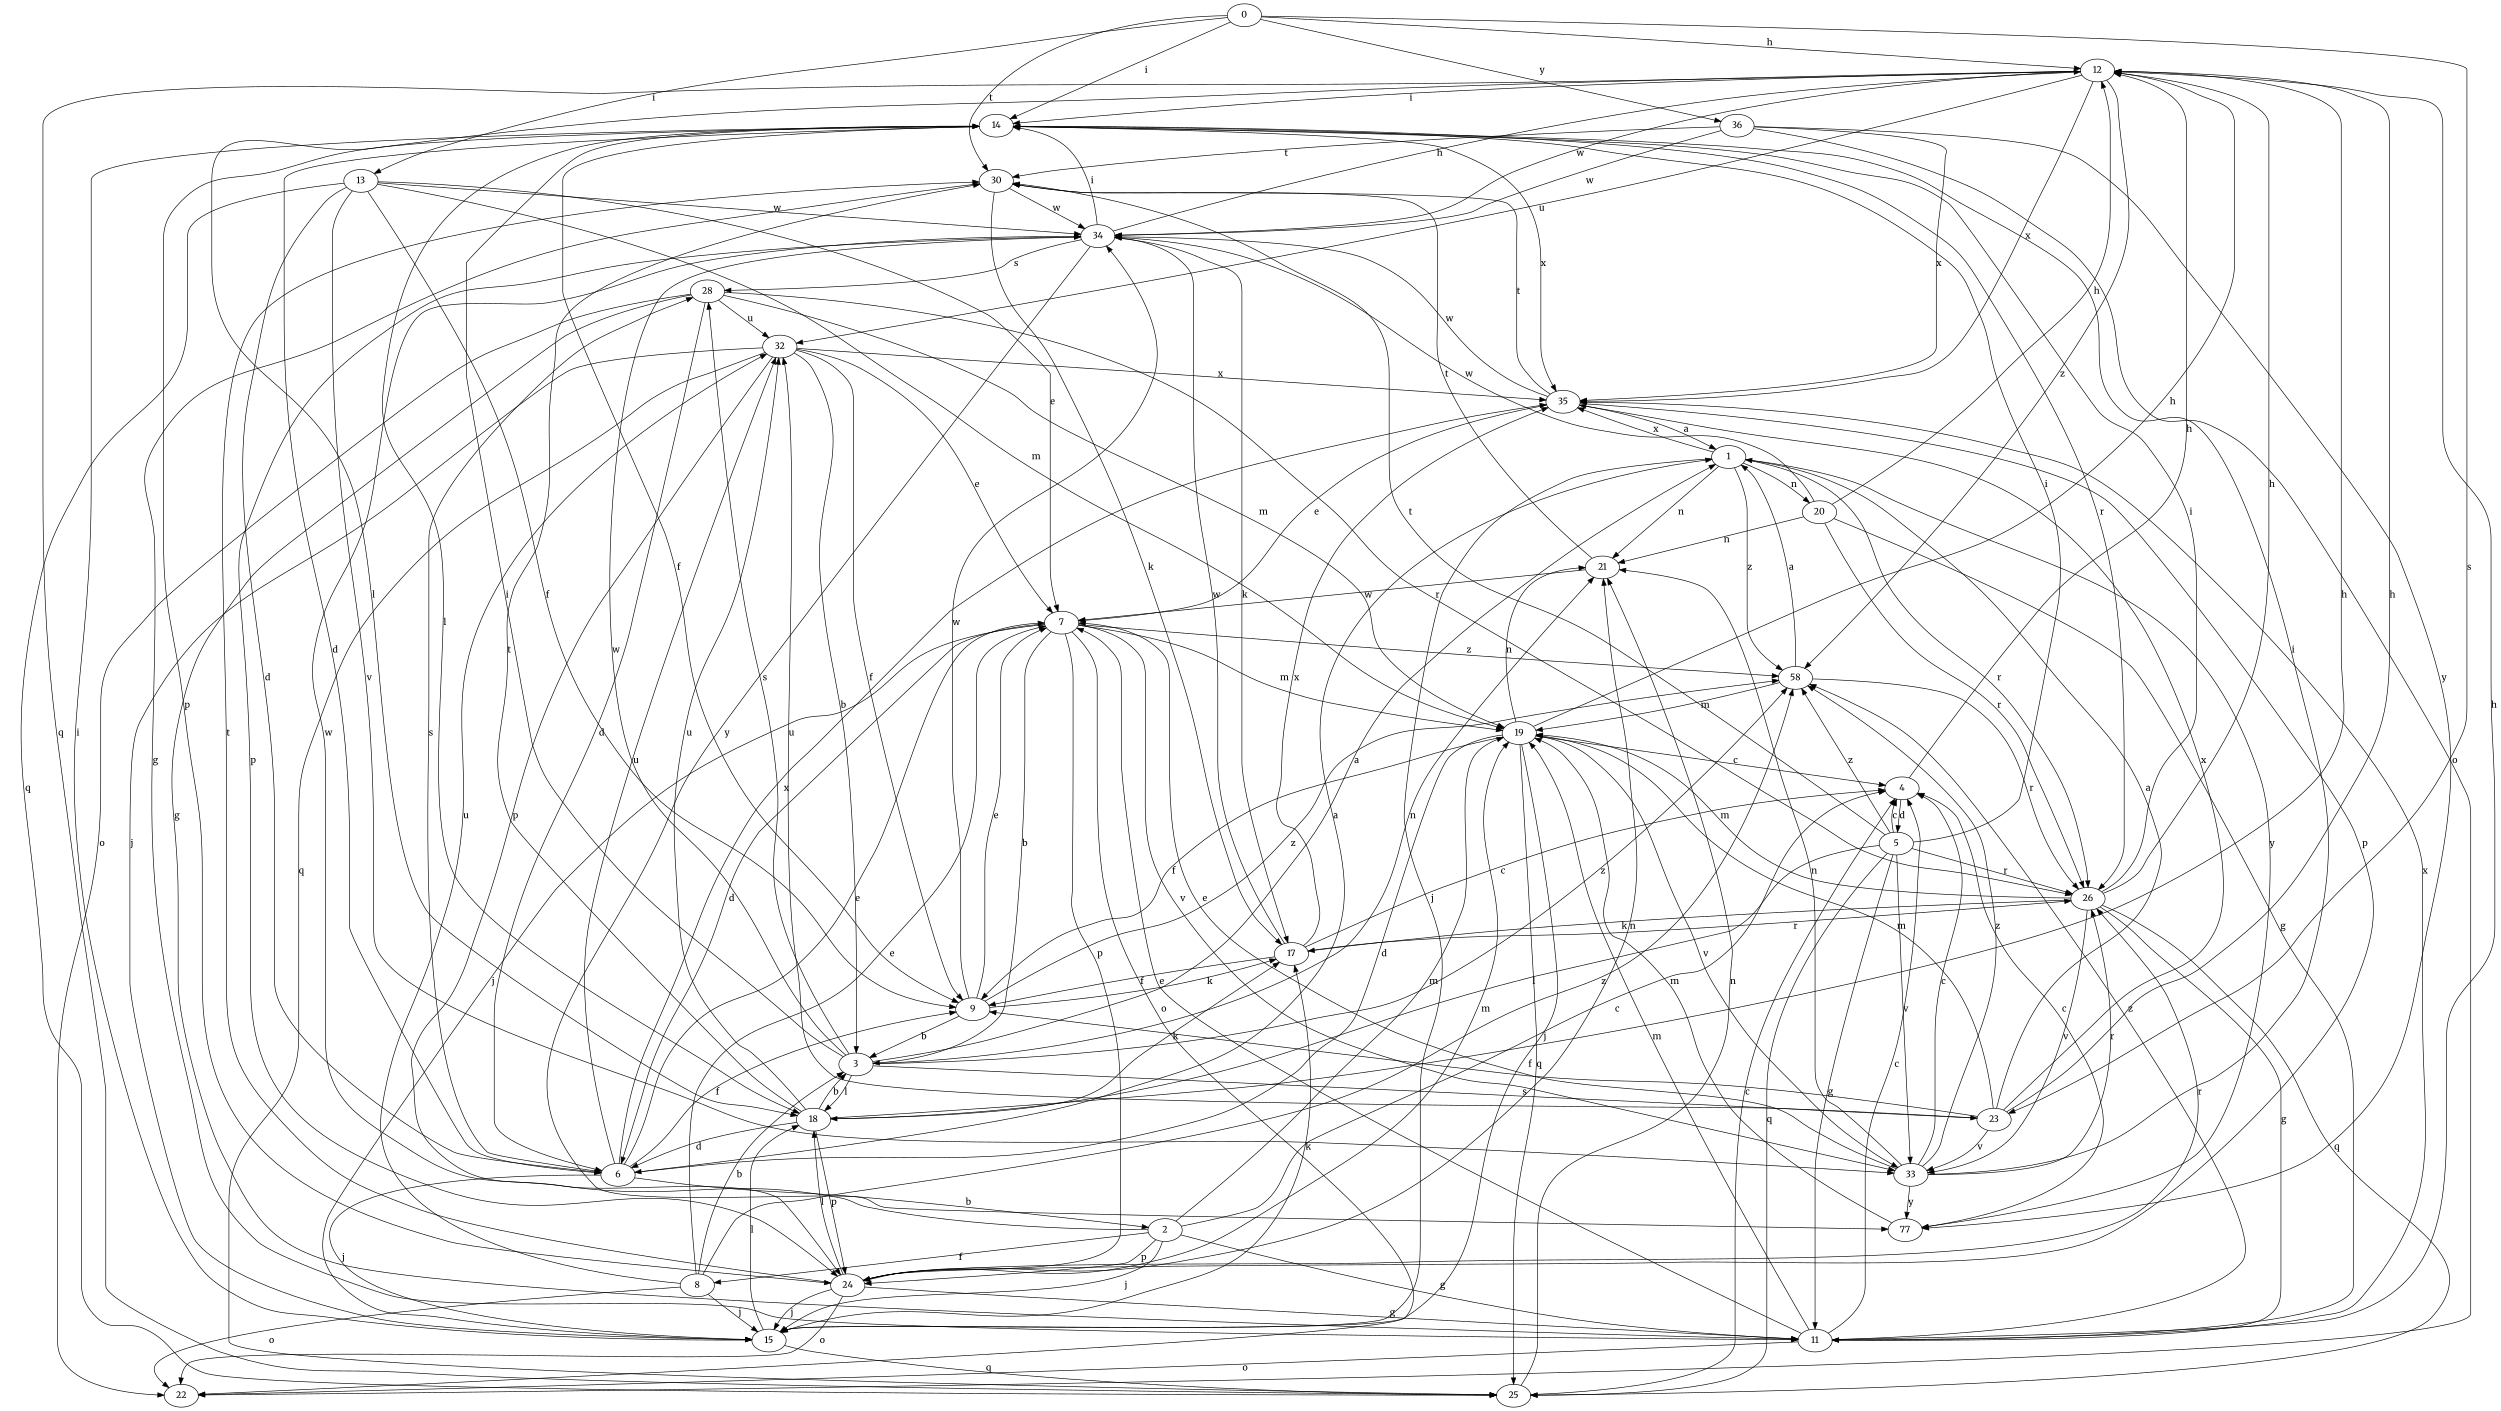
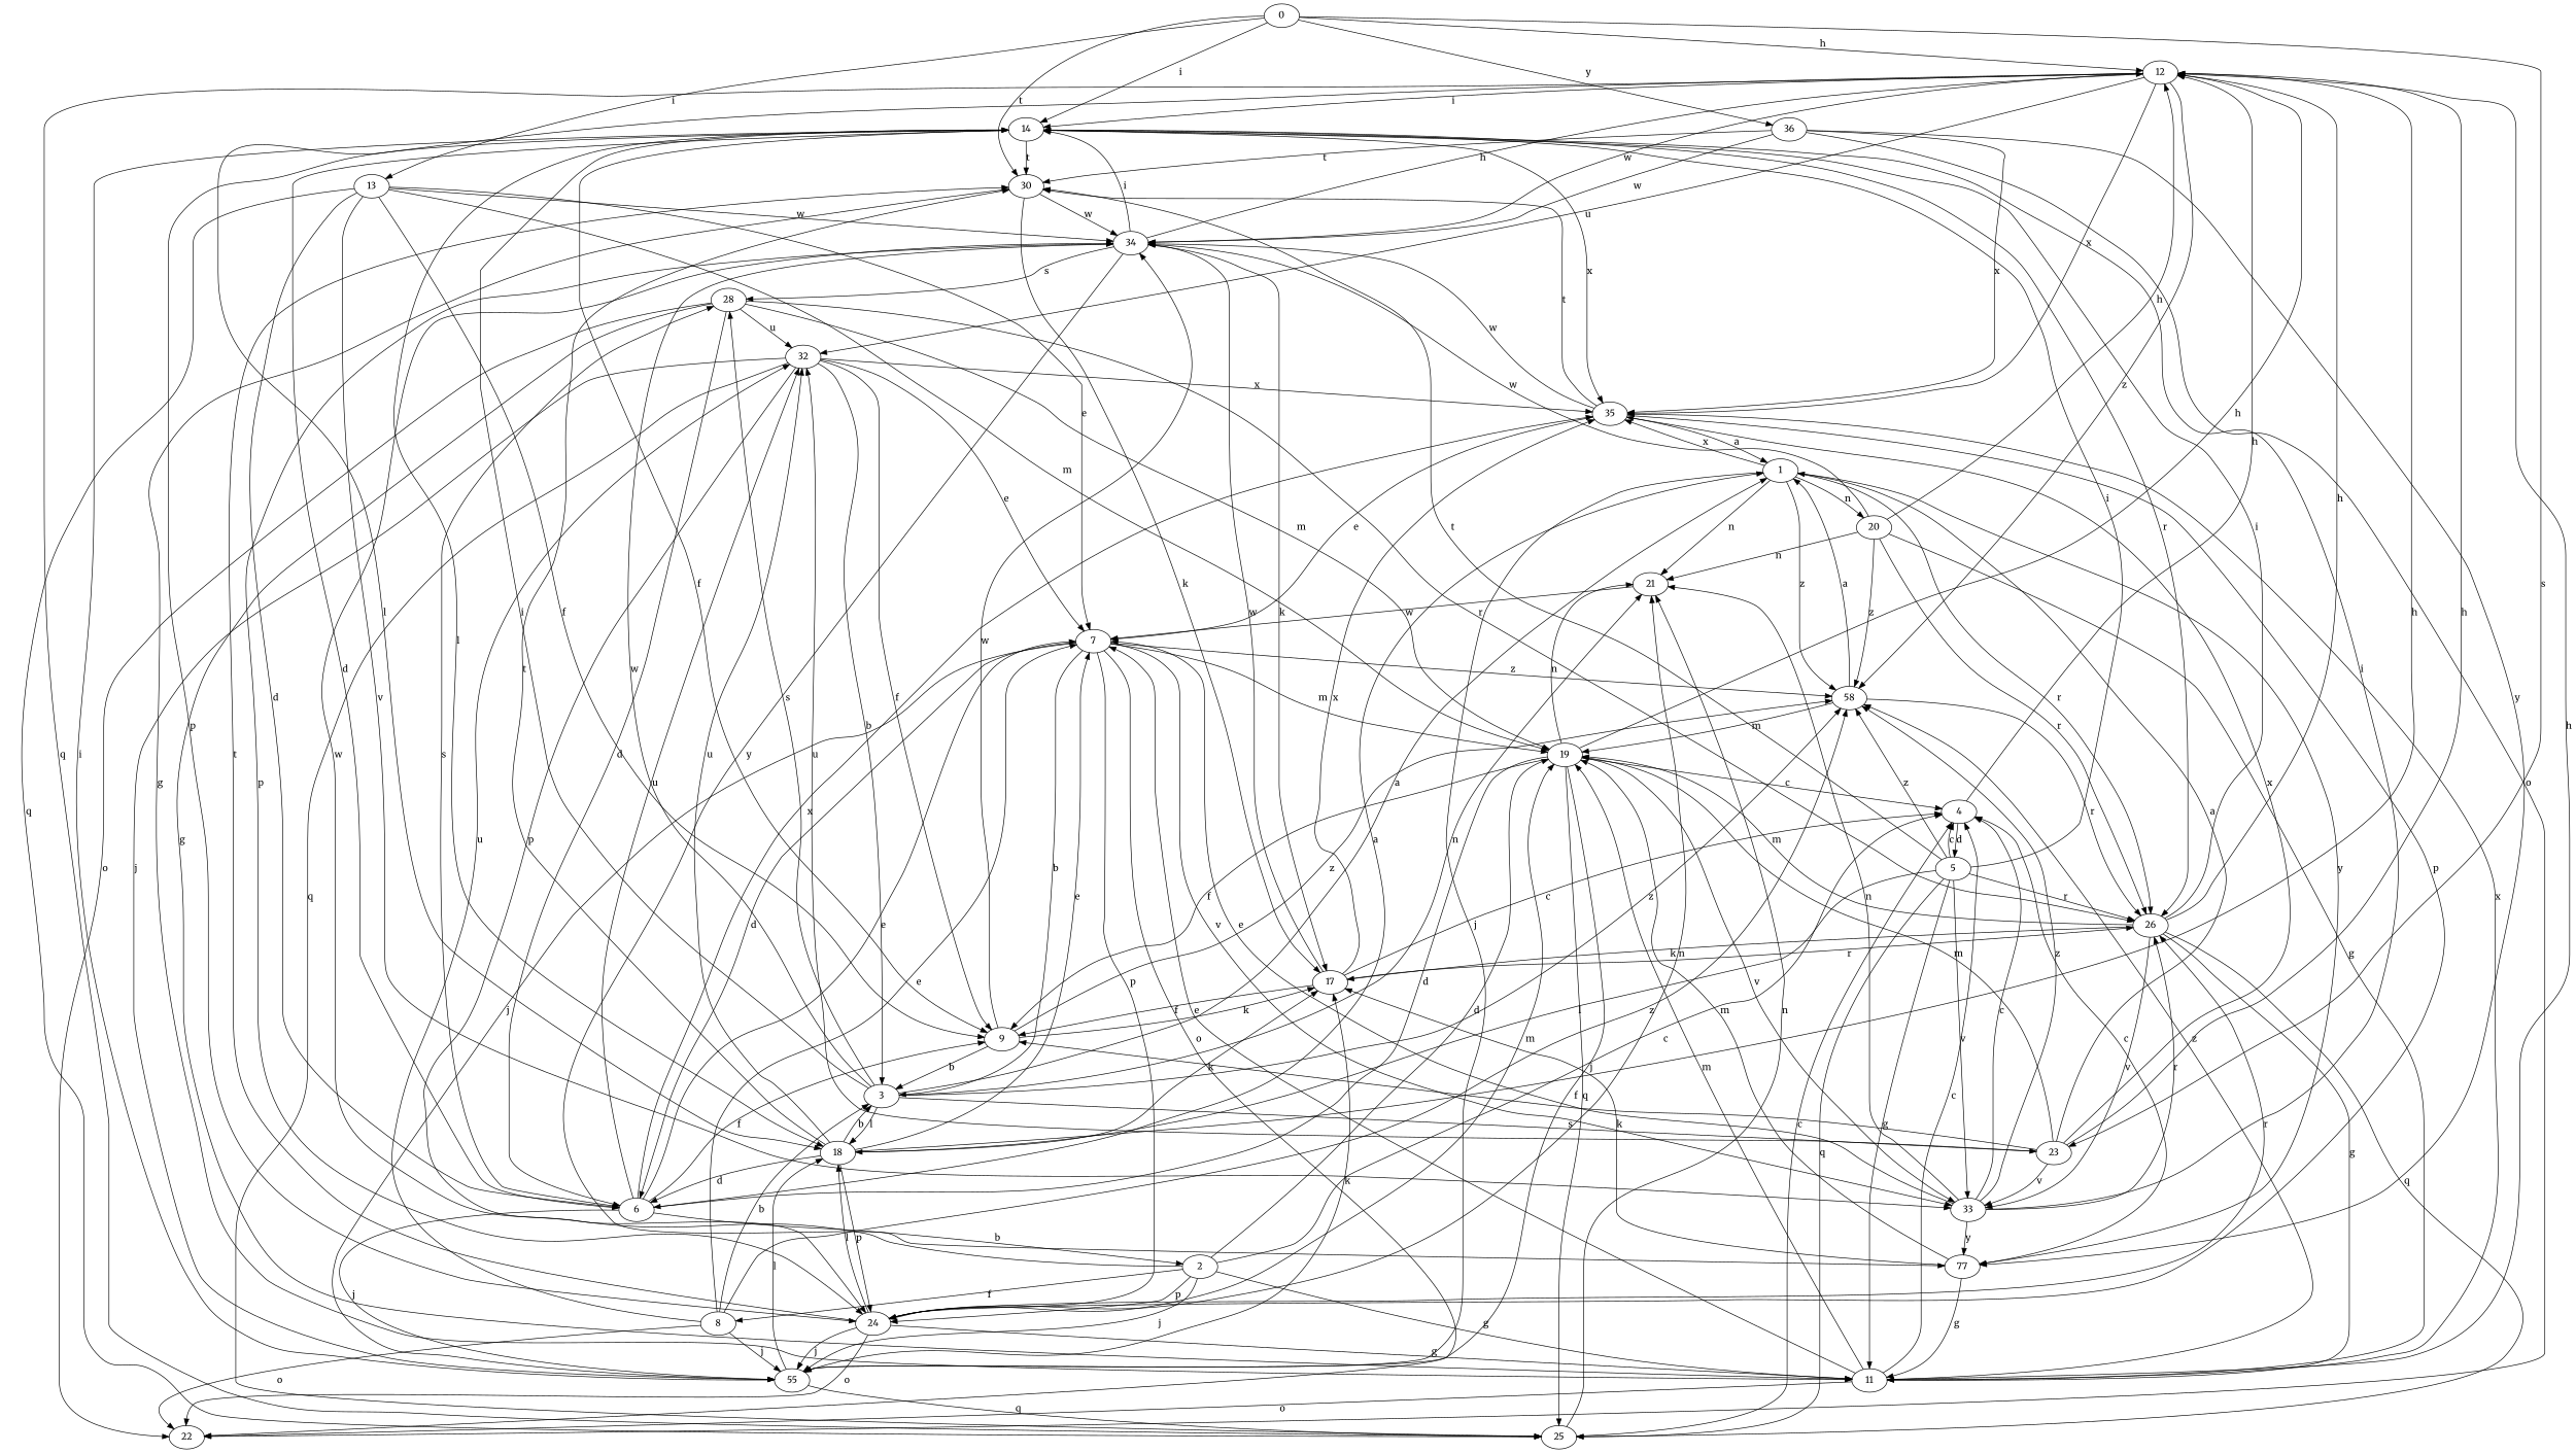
  strict digraph {
    fontname=Merriweather
    node [fontname=Merriweather]
    edge [fontname=Merriweather]
    0
    12
    13
    14
    n5 [label=23]
    30
    36
    35
    n9 [label=58]
    34
    18
    25
    32
    19
    33
    6
    7
    9
    26
    24
    1
    11
    17
    n24 [label=77]
    22
-   15
+   15 [label=55]
    20
    21
    4
    2
    8
    5
    3
    28
    0 -> 12 [label=h]
    0 -> 13 [label=i]
    0 -> 14 [label=i]
    0 -> n5 [label=s]
    0 -> 30 [label=t]
    0 -> 36 [label=y]
    12 -> 14 [label=i]
    12 -> 35 [label=x]
    12 -> n9 [label=z]
    12 -> 34 [label=w]
    12 -> 18 [label=l]
    12 -> 25 [label=q]
    12 -> 32 [label=u]
    13 -> 34 [label=w]
    13 -> 25 [label=q]
    13 -> 19 [label=m]
    13 -> 33 [label=v]
    13 -> 6 [label=d]
    13 -> 7 [label=e]
    13 -> 9 [label=f]
-   21 -> 30 [label=t]
+   14 -> 30 [label=t]
    14 -> 35 [label=x]
    14 -> 18 [label=l]
    14 -> 6 [label=d]
    14 -> 9 [label=f]
    14 -> 26 [label=r]
    14 -> 24 [label=p]
    n5 -> 12 [label=h]
    n5 -> 35 [label=x]
    n5 -> 32 [label=u]
    n5 -> 19 [label=m]
    n5 -> 33 [label=v]
    n5 -> 9 [label=f]
    n5 -> 1 [label=a]
    30 -> 34 [label=w]
    30 -> 11 [label=g]
    30 -> 17 [label=k]
    36 -> 30 [label=t]
    36 -> 35 [label=x]
    36 -> 34 [label=w]
    36 -> n24 [label=y]
    36 -> 22 [label=o]
    35 -> 30 [label=t]
    35 -> 34 [label=w]
    35 -> 7 [label=e]
    35 -> 24 [label=p]
    35 -> 1 [label=a]
    n9 -> 19 [label=m]
    n9 -> 26 [label=r]
    n9 -> 1 [label=a]
    34 -> 12 [label=h]
    34 -> 14 [label=i]
    34 -> 24 [label=p]
    34 -> 17 [label=k]
    34 -> n24 [label=y]
    34 -> 28 [label=s]
    18 -> 12 [label=h]
    18 -> 30 [label=t]
    18 -> 32 [label=u]
    18 -> 6 [label=d]
-   9 -> 7 [label=e]
+   18 -> 7 [label=e]
    18 -> 24 [label=p]
    18 -> 17 [label=k]
    18 -> 3 [label=b]
    25 -> 21 [label=n]
    25 -> 4 [label=c]
    32 -> 35 [label=x]
    32 -> 25 [label=q]
    32 -> 7 [label=e]
    32 -> 9 [label=f]
    32 -> 24 [label=p]
    32 -> 15 [label=j]
    32 -> 3 [label=b]
    19 -> 12 [label=h]
    19 -> 25 [label=q]
    19 -> 33 [label=v]
    19 -> 6 [label=d]
    19 -> 9 [label=f]
    19 -> 15 [label=j]
    19 -> 21 [label=n]
    19 -> 4 [label=c]
    33 -> 14 [label=i]
    33 -> n9 [label=z]
    33 -> 7 [label=e]
    33 -> 26 [label=r]
    33 -> n24 [label=y]
    33 -> 21 [label=n]
    33 -> 4 [label=c]
    6 -> 35 [label=x]
    6 -> 32 [label=u]
    6 -> 7 [label=e]
    6 -> 9 [label=f]
    6 -> 1 [label=a]
    6 -> 15 [label=j]
    6 -> 2 [label=b]
    6 -> 28 [label=s]
    7 -> n9 [label=z]
    7 -> 19 [label=m]
    7 -> 33 [label=v]
    7 -> 6 [label=d]
    7 -> 24 [label=p]
    7 -> 22 [label=o]
    7 -> 15 [label=j]
    7 -> 3 [label=b]
    9 -> n9 [label=z]
    9 -> 34 [label=w]
    9 -> 17 [label=k]
    9 -> 3 [label=b]
    26 -> 12 [label=h]
    26 -> 14 [label=i]
    26 -> 25 [label=q]
    26 -> 19 [label=m]
    26 -> 33 [label=v]
    26 -> 11 [label=g]
    26 -> 17 [label=k]
    24 -> 30 [label=t]
    24 -> 18 [label=l]
    24 -> 19 [label=m]
    24 -> 26 [label=r]
    24 -> 11 [label=g]
    24 -> 22 [label=o]
    24 -> 15 [label=j]
    24 -> 21 [label=n]
    1 -> 35 [label=x]
    1 -> n9 [label=z]
    1 -> 26 [label=r]
    1 -> n24 [label=y]
    1 -> 15 [label=j]
    1 -> 20 [label=n]
    1 -> 21 [label=n]
    11 -> 12 [label=h]
    11 -> 35 [label=x]
    11 -> n9 [label=z]
    11 -> 19 [label=m]
    11 -> 7 [label=e]
    11 -> 22 [label=o]
    11 -> 4 [label=c]
    17 -> 35 [label=x]
    17 -> 34 [label=w]
    17 -> 9 [label=f]
    17 -> 26 [label=r]
    17 -> 4 [label=c]
    n24 -> 19 [label=m]
+   n24 -> 11 [label=g]
+   n24 -> 17 [label=k]
    n24 -> 4 [label=c]
    15 -> 14 [label=i]
    15 -> 18 [label=l]
    15 -> 25 [label=q]
    15 -> 17 [label=k]
    20 -> 12 [label=h]
+   20 -> n9 [label=z]
    20 -> 34 [label=w]
    20 -> 26 [label=r]
    20 -> 11 [label=g]
    20 -> 21 [label=n]
    21 -> 7 [label=w]
    4 -> 12 [label=h]
    4 -> 5 [label=d]
    2 -> 34 [label=w]
-   2 -> 19 [label=m]
+   2 -> 19 [label=d]
    2 -> 24 [label=p]
    2 -> 11 [label=g]
    2 -> 15 [label=j]
    2 -> 4 [label=c]
    2 -> 8 [label=f]
    8 -> n9 [label=z]
    8 -> 32 [label=u]
    8 -> 7 [label=e]
    8 -> 22 [label=o]
    8 -> 15 [label=j]
    8 -> 3 [label=b]
    5 -> 14 [label=i]
    5 -> 30 [label=t]
    5 -> n9 [label=z]
    5 -> 18 [label=l]
    5 -> 25 [label=q]
    5 -> 33 [label=v]
    5 -> 26 [label=r]
    5 -> 11 [label=g]
    5 -> 4 [label=c]
    3 -> 14 [label=i]
    3 -> n5 [label=s]
    3 -> n9 [label=z]
    3 -> 34 [label=w]
    3 -> 18 [label=l]
    3 -> 1 [label=a]
    3 -> 21 [label=n]
    3 -> 28 [label=s]
    28 -> 32 [label=u]
    28 -> 19 [label=m]
    28 -> 6 [label=d]
    28 -> 26 [label=r]
    28 -> 11 [label=g]
    28 -> 22 [label=o]
  }
